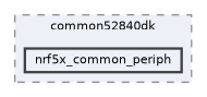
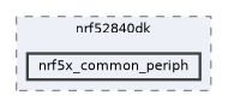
  digraph {
    compound=true
    n1 [color=grey25 fillcolor="#edf0f7" fontname=Helvetica fontsize=10 height=0.2 label=nrf5x_common_periph shape=box style="filled,bold" width=0.4]
    subgraph cluster_1 {
      bgcolor="#edf0f7"
      fontname=Helvetica
      fontsize=10
-     label=common52840dk
+     label=nrf52840dk
      pencolor=grey50
      style="filled,dashed"
      n1
    }
  }
